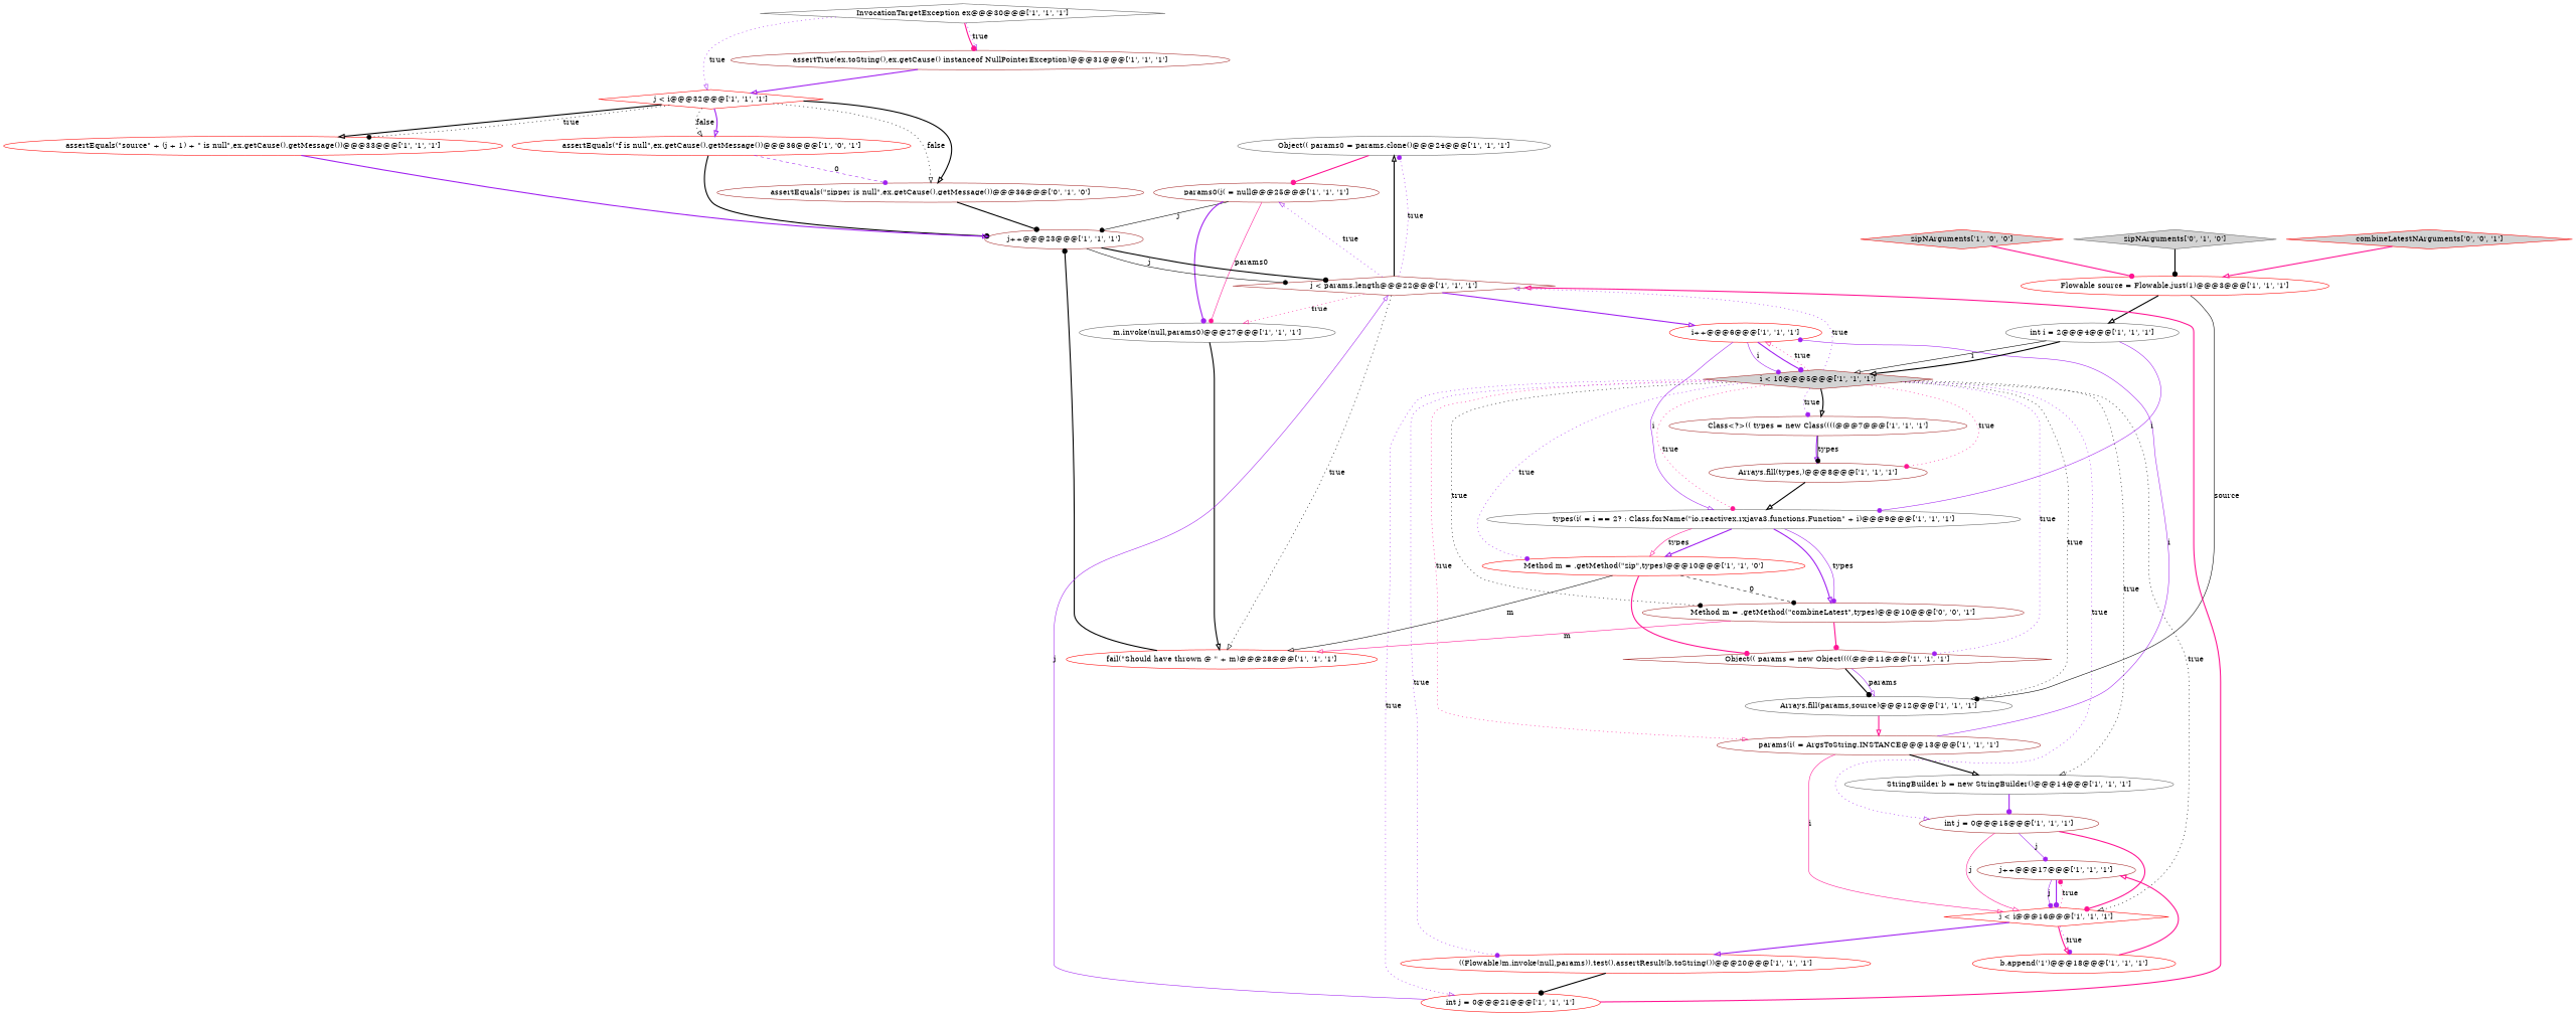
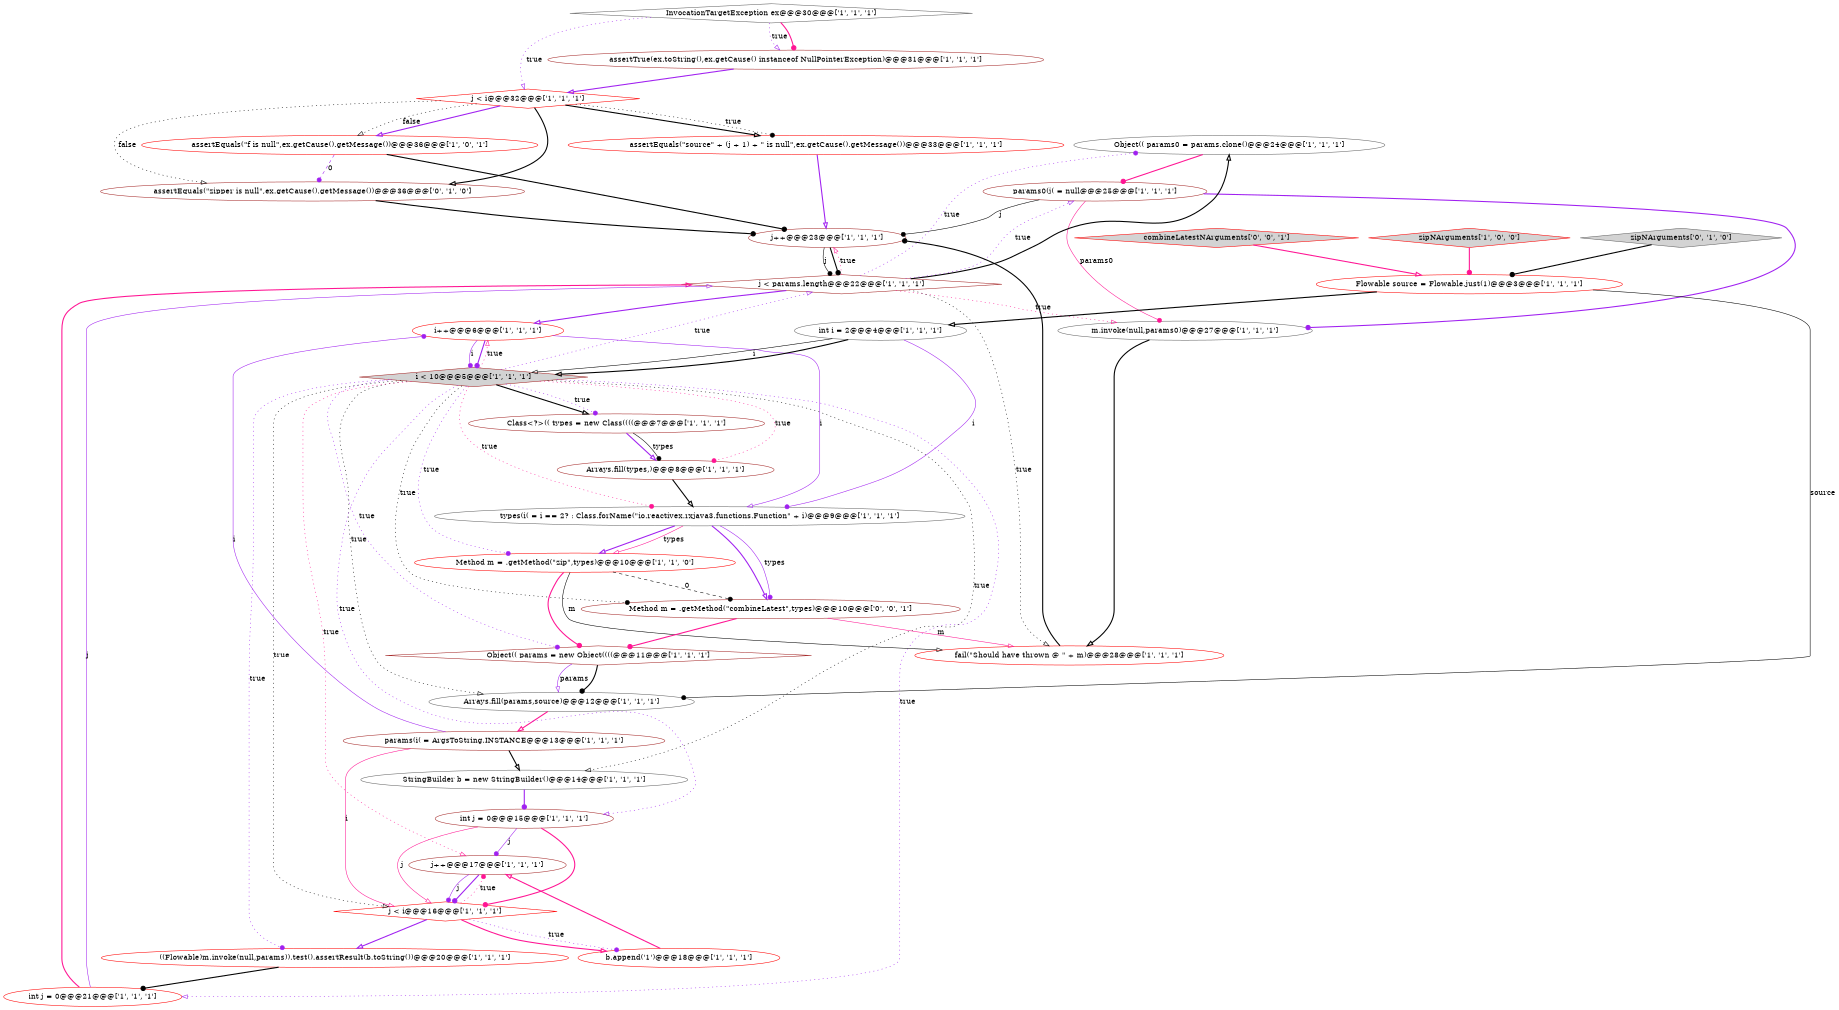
  digraph {
    node [color=brown fillcolor=white shape=ellipse style=filled]
    edge [arrowhead=onormal color=purple style=bold]
    n1 [color=gray40 label="Object(( params0 = params.clone()@@@24@@@['1', '1', '1']"]
    n2 [label="params0(j( = null@@@25@@@['1', '1', '1']"]
    n3 [label="j++@@@23@@@['1', '1', '1']"]
    n4 [color=gray40 label="m.invoke(null,params0)@@@27@@@['1', '1', '1']"]
    n5 [label="Object(( params = new Object((((@@@11@@@['1', '1', '1']" shape=diamond]
    n6 [color=gray40 label="Arrays.fill(params,source)@@@12@@@['1', '1', '1']"]
    n7 [label="params(i( = ArgsToString.INSTANCE@@@13@@@['1', '1', '1']"]
    n8 [label="assertEquals(\"zipper is null\",ex.getCause().getMessage())@@@36@@@['0', '1', '0']"]
    n9 [label="j < params.length@@@22@@@['1', '1', '1']" shape=diamond]
    n10 [color=red label="i++@@@6@@@['1', '1', '1']"]
    n11 [color=red label="fail(\"Should have thrown @ \" + m)@@@28@@@['1', '1', '1']"]
    n12 [fillcolor=lightgray label="i < 10@@@5@@@['1', '1', '1']" shape=diamond]
    n13 [color=gray40 label="types(i( = i == 2? : Class.forName(\"io.reactivex.rxjava3.functions.Function\" + i)@@@9@@@['1', '1', '1']"]
    n14 [label="j++@@@17@@@['1', '1', '1']"]
    n15 [color=red label="j < i@@@16@@@['1', '1', '1']" shape=diamond]
    n16 [color=red label="((Flowable)m.invoke(null,params)).test().assertResult(b.toString())@@@20@@@['1', '1', '1']"]
    n17 [color=red label="b.append('1')@@@18@@@['1', '1', '1']"]
    n18 [color=red fillcolor=lightgray label="combineLatestNArguments['0', '0', '1']" shape=diamond]
    n19 [color=red label="Flowable source = Flowable.just(1)@@@3@@@['1', '1', '1']"]
    n20 [color=gray40 label="int i = 2@@@4@@@['1', '1', '1']"]
    n21 [color=red label="int j = 0@@@21@@@['1', '1', '1']"]
    n22 [label="Class<?>(( types = new Class((((@@@7@@@['1', '1', '1']"]
    n23 [label="int j = 0@@@15@@@['1', '1', '1']"]
    n24 [label="Arrays.fill(types,)@@@8@@@['1', '1', '1']"]
    n25 [color=gray40 label="StringBuilder b = new StringBuilder()@@@14@@@['1', '1', '1']"]
    n26 [color=red label="Method m = .getMethod(\"zip\",types)@@@10@@@['1', '1', '0']"]
    n27 [label="Method m = .getMethod(\"combineLatest\",types)@@@10@@@['0', '0', '1']"]
    n28 [color=red label="assertEquals(\"f is null\",ex.getCause().getMessage())@@@36@@@['1', '0', '1']"]
    n29 [color=gray40 label="InvocationTargetException ex@@@30@@@['1', '1', '1']" shape=diamond]
    n30 [color=red label="j < i@@@32@@@['1', '1', '1']" shape=diamond]
    n31 [label="assertTrue(ex.toString(),ex.getCause() instanceof NullPointerException)@@@31@@@['1', '1', '1']"]
    n32 [color=red label="assertEquals(\"source\" + (j + 1) + \" is null\",ex.getCause().getMessage())@@@33@@@['1', '1', '1']"]
    n33 [color=red fillcolor=lightgray label="zipNArguments['1', '0', '0']" shape=diamond]
    n34 [color=gray40 fillcolor=lightgray label="zipNArguments['0', '1', '0']" shape=diamond]
    n1 -> n2 [arrowhead=dot color=deeppink]
    n2 -> n3 [arrowhead=dot color=black label=j style=solid]
    n2 -> n4 [arrowhead=dot]
    n2 -> n4 [arrowhead=dot color=deeppink label=params0 style=solid]
    n3 -> n9 [arrowhead=dot color=black label=j style=solid]
    n3 -> n9 [arrowhead=dot color=black]
    n4 -> n11 [color=black]
    n5 -> n6 [arrowhead=dot color=black]
    n5 -> n6 [label=params style=solid]
    n6 -> n7 [color=deeppink]
    n7 -> n10 [arrowhead=dot label=i style=solid]
    n7 -> n15 [color=deeppink label=i style=solid]
    n7 -> n25 [color=black]
    n8 -> n3 [arrowhead=dot color=black]
    n9 -> n1 [color=black]
    n9 -> n1 [arrowhead=dot label=true style=dotted]
    n9 -> n2 [label=true style=dotted]
+   n9 -> n3 [color=deeppink label=true style=dotted]
    n9 -> n4 [color=deeppink label=true style=dotted]
    n9 -> n10
    n9 -> n11 [color=black label=true style=dotted]
    n10 -> n12 [arrowhead=dot label=i style=solid]
    n10 -> n12 [arrowhead=dot]
    n10 -> n13 [label=i style=solid]
    n11 -> n3 [arrowhead=dot color=black]
    n12 -> n5 [arrowhead=dot label=true style=dotted]
    n12 -> n6 [color=black label=true style=dotted]
-   n12 -> n7 [color=deeppink label=true style=dotted]
+   n12 -> n14 [color=deeppink label=true style=dotted]
    n12 -> n9 [label=true style=dotted]
    n12 -> n10 [color=deeppink label=true style=dotted]
    n12 -> n13 [arrowhead=dot color=deeppink label=true style=dotted]
    n12 -> n15 [color=black label=true style=dotted]
    n12 -> n16 [arrowhead=dot label=true style=dotted]
    n12 -> n21 [label=true style=dotted]
    n12 -> n22 [color=black]
    n12 -> n22 [arrowhead=dot label=true style=dotted]
    n12 -> n23 [label=true style=dotted]
    n12 -> n24 [arrowhead=dot color=deeppink label=true style=dotted]
    n12 -> n25 [color=black label=true style=dotted]
    n12 -> n26 [arrowhead=dot label=true style=dotted]
    n12 -> n27 [arrowhead=dot color=black label=true style=dotted]
    n13 -> n26
    n13 -> n26 [color=deeppink label=types style=solid]
    n13 -> n27
    n13 -> n27 [arrowhead=dot label=types style=solid]
    n14 -> n15 [arrowhead=dot label=j style=solid]
    n14 -> n15 [arrowhead=dot]
    n15 -> n14 [arrowhead=dot color=deeppink label=true style=dotted]
    n15 -> n16
    n15 -> n17 [arrowhead=dot label=true style=dotted]
    n15 -> n17 [color=deeppink]
    n16 -> n21 [arrowhead=dot color=black]
    n17 -> n14 [color=deeppink]
    n18 -> n19 [color=deeppink]
    n19 -> n6 [arrowhead=dot color=black label=source style=solid]
    n19 -> n20 [color=black]
    n20 -> n12 [color=black label=i style=solid]
    n20 -> n12 [color=black]
    n20 -> n13 [arrowhead=dot label=i style=solid]
    n21 -> n9 [color=deeppink]
    n21 -> n9 [label=j style=solid]
    n22 -> n24
    n22 -> n24 [arrowhead=dot color=black label=types style=solid]
    n23 -> n14 [arrowhead=dot label=j style=solid]
    n23 -> n15 [arrowhead=dot color=deeppink]
    n23 -> n15 [color=deeppink label=j style=solid]
    n24 -> n13 [color=black]
    n25 -> n23 [arrowhead=dot]
    n26 -> n5 [arrowhead=dot color=deeppink]
    n26 -> n11 [color=black label=m style=solid]
    n26 -> n27 [arrowhead=dot color=black label=0 style=dashed]
    n27 -> n5 [arrowhead=dot color=deeppink]
    n27 -> n11 [color=deeppink label=m style=solid]
    n28 -> n3 [arrowhead=dot color=black]
    n28 -> n8 [arrowhead=dot label=0 style=dashed]
    n29 -> n30 [label=true style=dotted]
    n29 -> n31 [label=true style=dotted]
    n29 -> n31 [arrowhead=dot color=deeppink]
    n30 -> n8 [color=black label=false style=dotted]
    n30 -> n8 [color=black]
    n30 -> n28
    n30 -> n28 [color=black label=false style=dotted]
    n30 -> n32 [color=black]
    n30 -> n32 [arrowhead=dot color=black label=true style=dotted]
    n31 -> n30
    n32 -> n3
    n33 -> n19 [arrowhead=dot color=deeppink]
    n34 -> n19 [arrowhead=dot color=black]
  }
